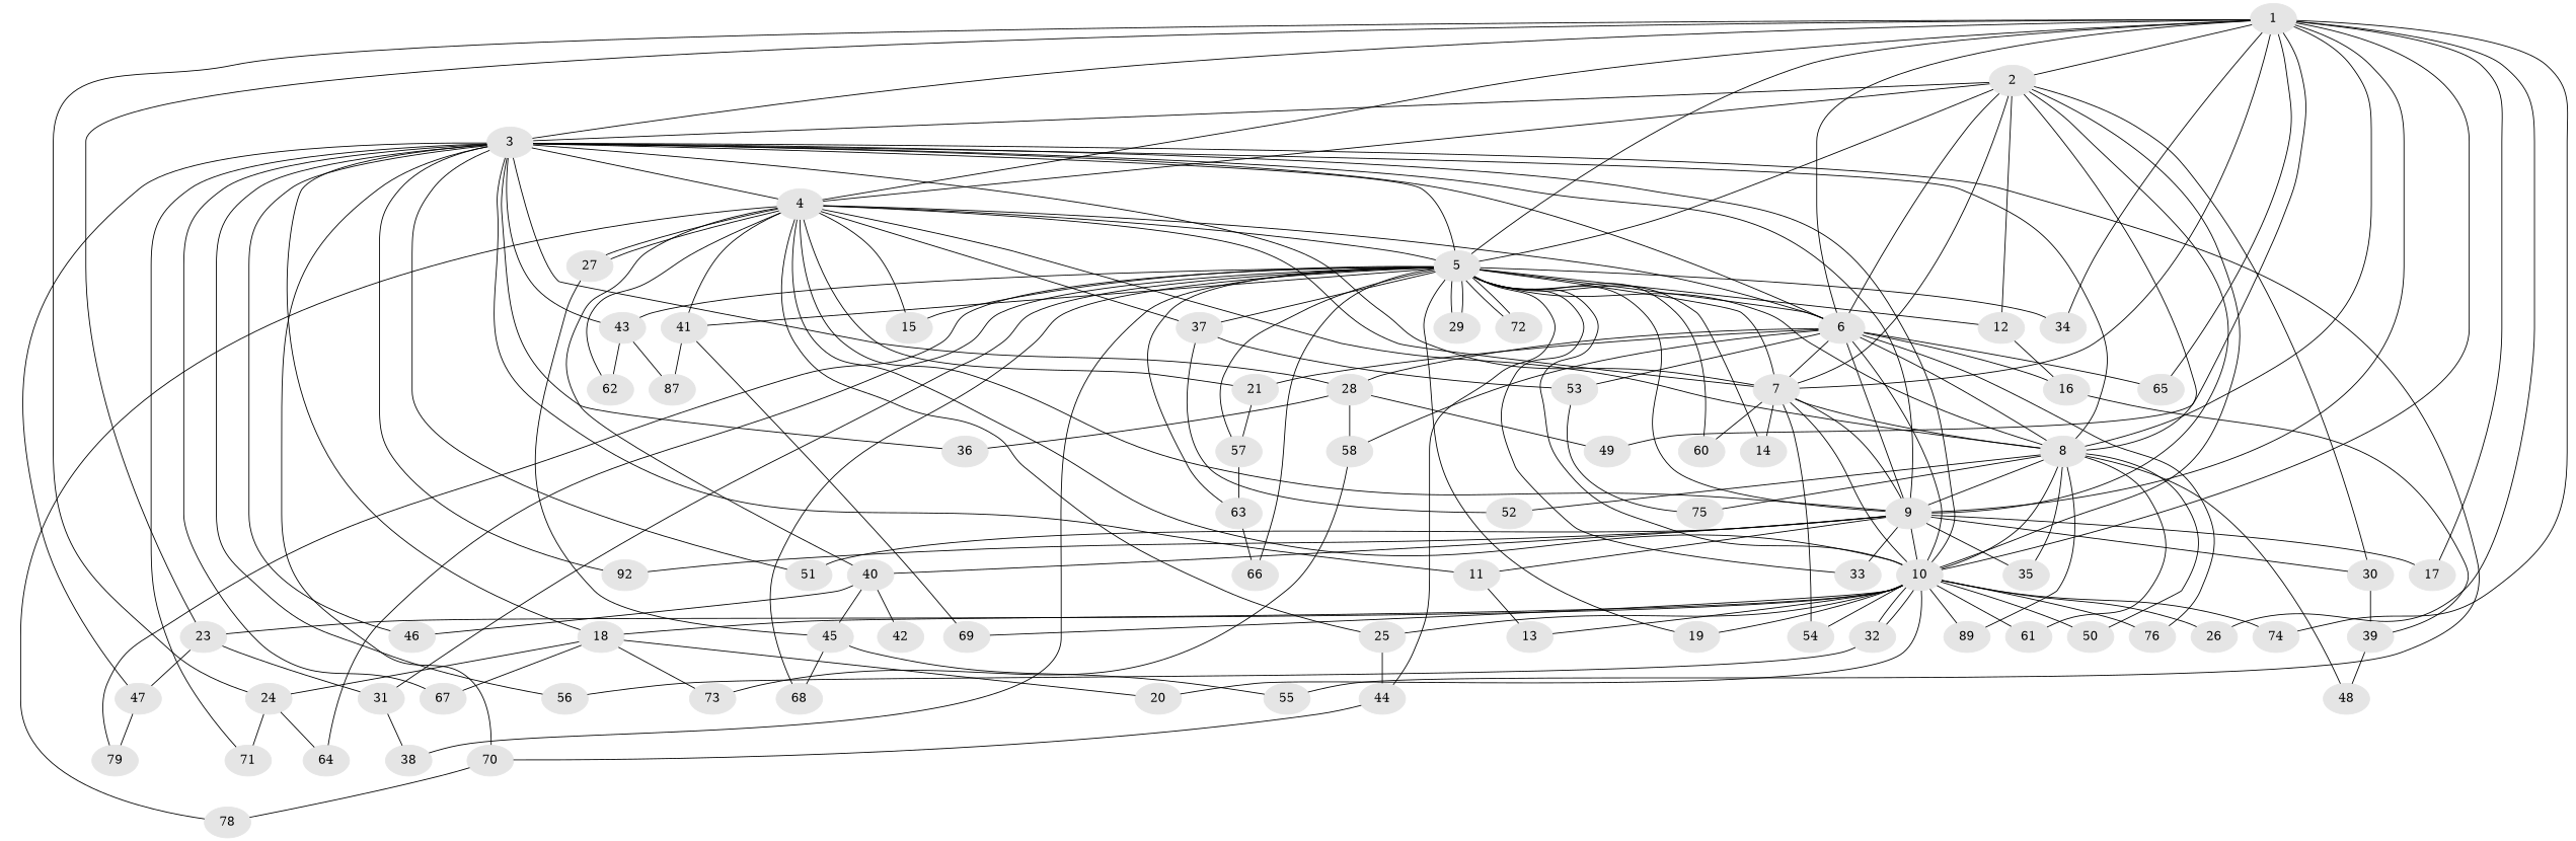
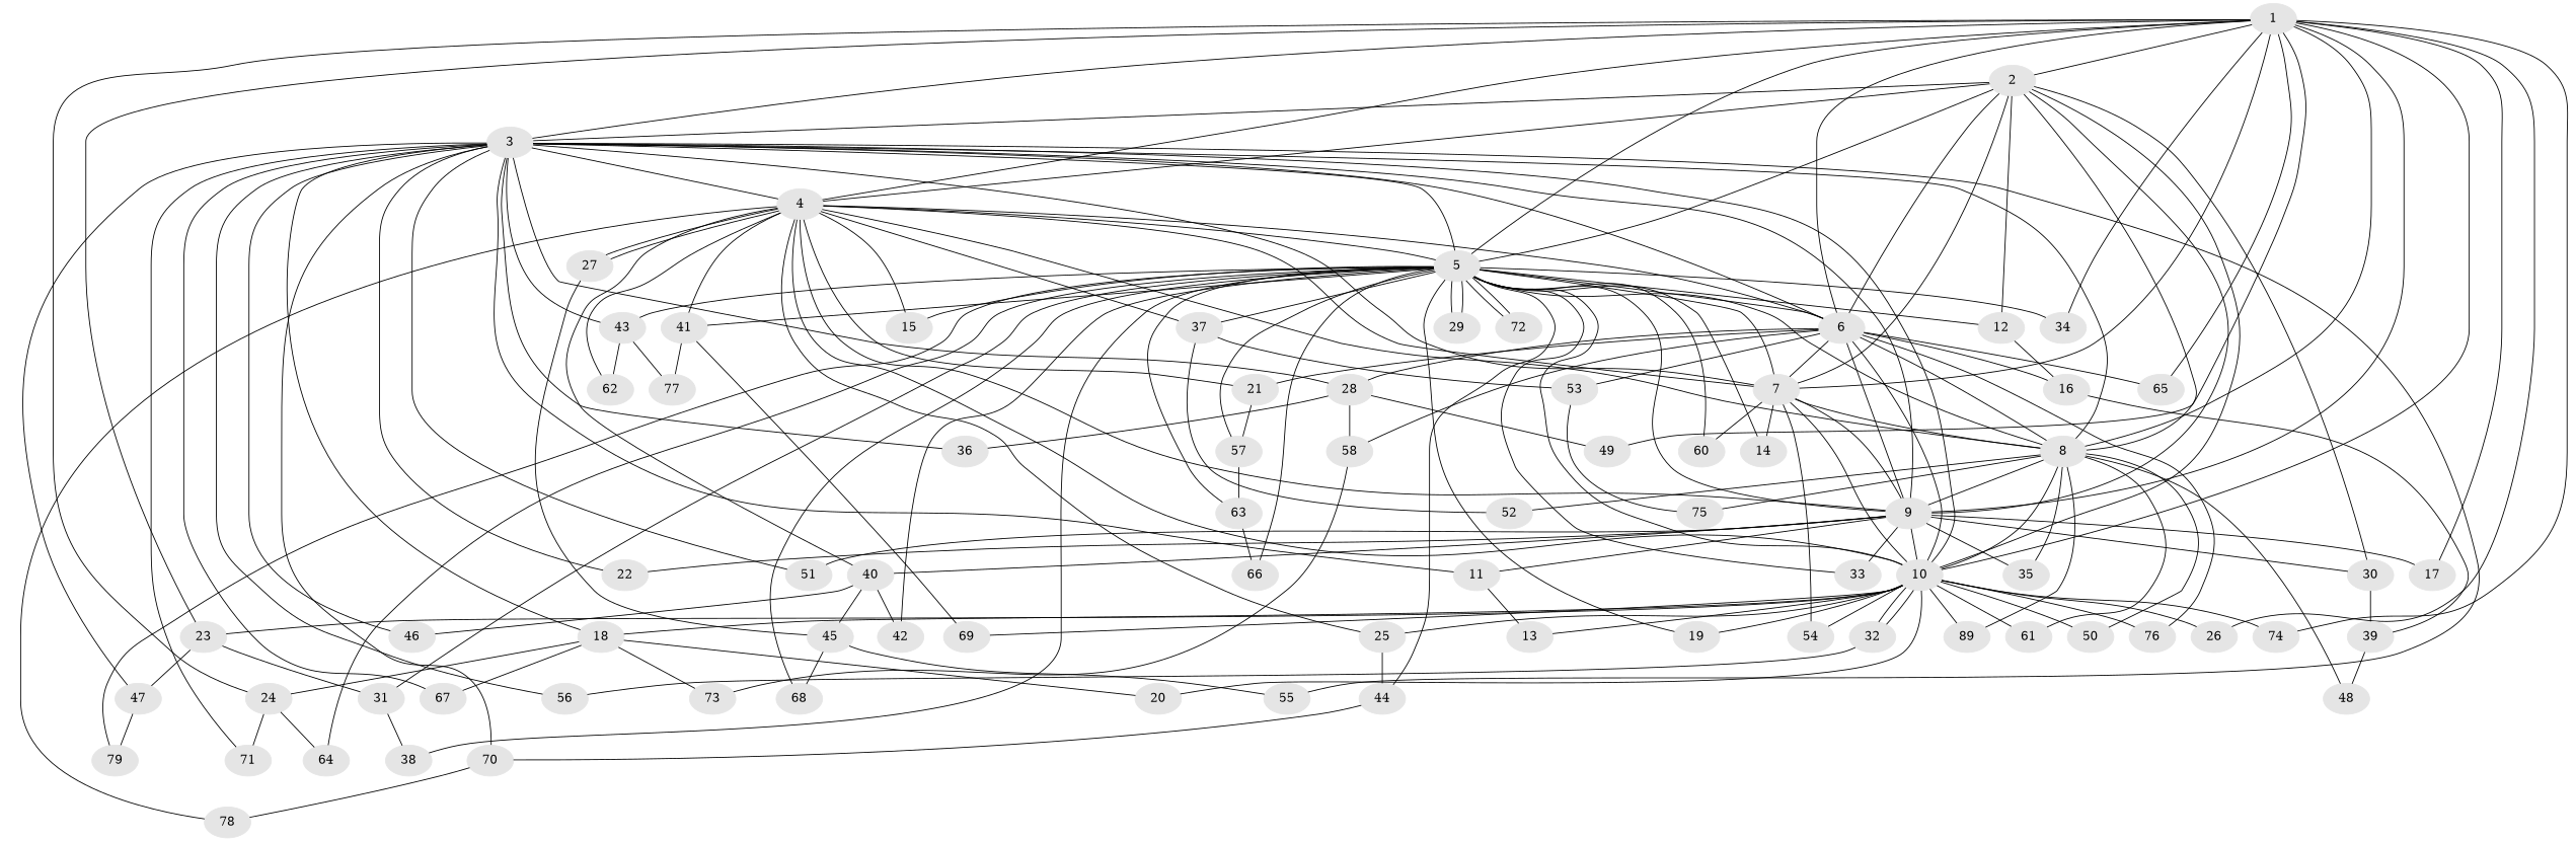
  graph {
    node [color=gray90 style=filled]
    1
    2
    3
    4
    5
    6
    7
    8
    9
    10
    17
    23
    24
    26
    34
    49
    65
    74
    12
    30
    11
    18
-   22 [label=92]
+   22
    28
    36
    43
    46
    47
    51
    55
    56
    67
    70
    71
    15
    21
    25
    27
    37
    40
    41
    62
    78
    14
    19
    29
    31
    33
    38
    42
    44
    57
    60
    63
    64
    66
    68
    72
    79
    16
    53
    58
    76
    54
    35
    48
    50
    52
    n69 [label=89]
    61
    75
    13
    20
    32
    69
    39
    73
-   77 [label=87]
+   77
    45
    1 -- 2
    1 -- 3
    1 -- 4
    1 -- 5
    1 -- 6
    1 -- 7
    1 -- 8
    1 -- 9
    1 -- 10
    1 -- 17
    1 -- 23
    1 -- 24
    1 -- 26
    1 -- 34
    1 -- 49
    1 -- 65
    1 -- 74
    2 -- 3
    2 -- 4
    2 -- 5
    2 -- 6
    2 -- 7
    2 -- 8
    2 -- 9
    2 -- 10
    2 -- 12
    2 -- 30
    3 -- 4
    3 -- 5
    3 -- 6
    3 -- 7
    3 -- 8
    3 -- 9
    3 -- 10
    3 -- 11
    3 -- 18
    3 -- 22
    3 -- 28
    3 -- 36
    3 -- 43
    3 -- 46
    3 -- 47
    3 -- 51
    3 -- 55
    3 -- 56
    3 -- 67
    3 -- 70
    3 -- 71
    4 -- 5
    4 -- 6
    4 -- 7
    4 -- 8
    4 -- 9
    4 -- 10
    4 -- 15
    4 -- 21
    4 -- 25
    4 -- 27
    4 -- 27
    4 -- 37
    4 -- 40
    4 -- 41
    4 -- 62
    4 -- 78
    5 -- 6
    5 -- 7
    5 -- 8
    5 -- 9
    5 -- 10
    5 -- 34
    5 -- 12
    5 -- 43
    5 -- 15
    5 -- 37
    5 -- 41
    5 -- 14
    5 -- 19
    5 -- 29
    5 -- 29
    5 -- 31
    5 -- 33
    5 -- 38
+   5 -- 42
    5 -- 44
    5 -- 57
    5 -- 60
    5 -- 63
    5 -- 64
    5 -- 66
    5 -- 68
    5 -- 72
    5 -- 72
    5 -- 79
    6 -- 7
    6 -- 8
    6 -- 9
    6 -- 10
    6 -- 65
    6 -- 28
    6 -- 21
    6 -- 16
    6 -- 53
    6 -- 58
    6 -- 76
    7 -- 8
    7 -- 9
    7 -- 10
    7 -- 14
    7 -- 60
    7 -- 54
    8 -- 9
    8 -- 10
    8 -- 35
    8 -- 48
    8 -- 50
    8 -- 52
    8 -- n69
    8 -- 61
    8 -- 75
    9 -- 10
    9 -- 17
    9 -- 30
    9 -- 11
    9 -- 22
    9 -- 51
    9 -- 40
    9 -- 33
    9 -- 35
    10 -- 23
    10 -- 26
    10 -- 74
    10 -- 18
    10 -- 25
    10 -- 19
    10 -- 76
    10 -- 54
    10 -- 50
    10 -- n69
    10 -- 61
    10 -- 13
    10 -- 20
    10 -- 32
    10 -- 32
    10 -- 69
    23 -- 47
    23 -- 31
    24 -- 71
    24 -- 64
    12 -- 16
    30 -- 39
    11 -- 13
    18 -- 24
    18 -- 67
    18 -- 20
    18 -- 73
    28 -- 49
    28 -- 36
    28 -- 58
    43 -- 62
    43 -- 77
    47 -- 79
    70 -- 78
    21 -- 57
    25 -- 44
    27 -- 45
    37 -- 53
    37 -- 52
    40 -- 46
    40 -- 42
    40 -- 45
    41 -- 69
    41 -- 77
    31 -- 38
    44 -- 70
    57 -- 63
    63 -- 66
    16 -- 39
    53 -- 75
    58 -- 73
    32 -- 56
    39 -- 48
    45 -- 55
    45 -- 68
  }
